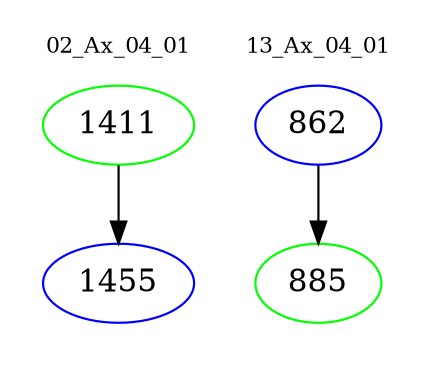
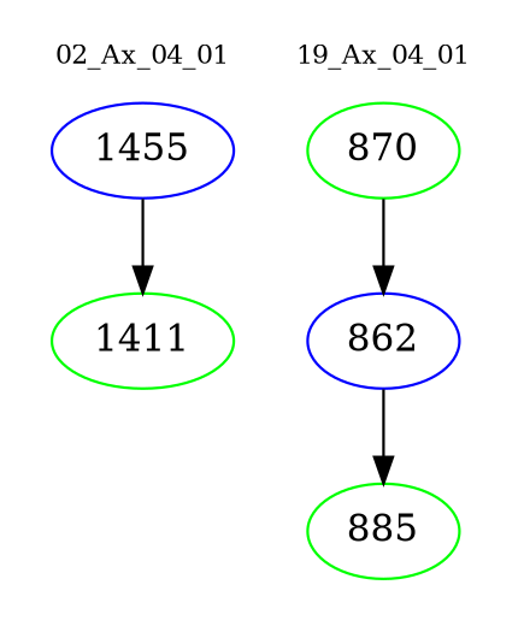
  digraph {
    node [color=green]
    edge [color=black]
    n1 [label=1411]
    n2 [color=blue label=1455]
+   n3 [label=870]
    n4 [color=blue label=862]
    n5 [label=885]
    subgraph cluster_1 {
      color=white
      fontsize=10
      label="02_Ax_04_01"
      n1
      n2
    }
    subgraph cluster_2 {
      color=white
      fontsize=10
-     label="13_Ax_04_01"
+     label="19_Ax_04_01"
+     n3
      n4
      n5
    }
-   n1 -> n2
+   n2 -> n1
+   n3 -> n4
    n4 -> n5
  }
